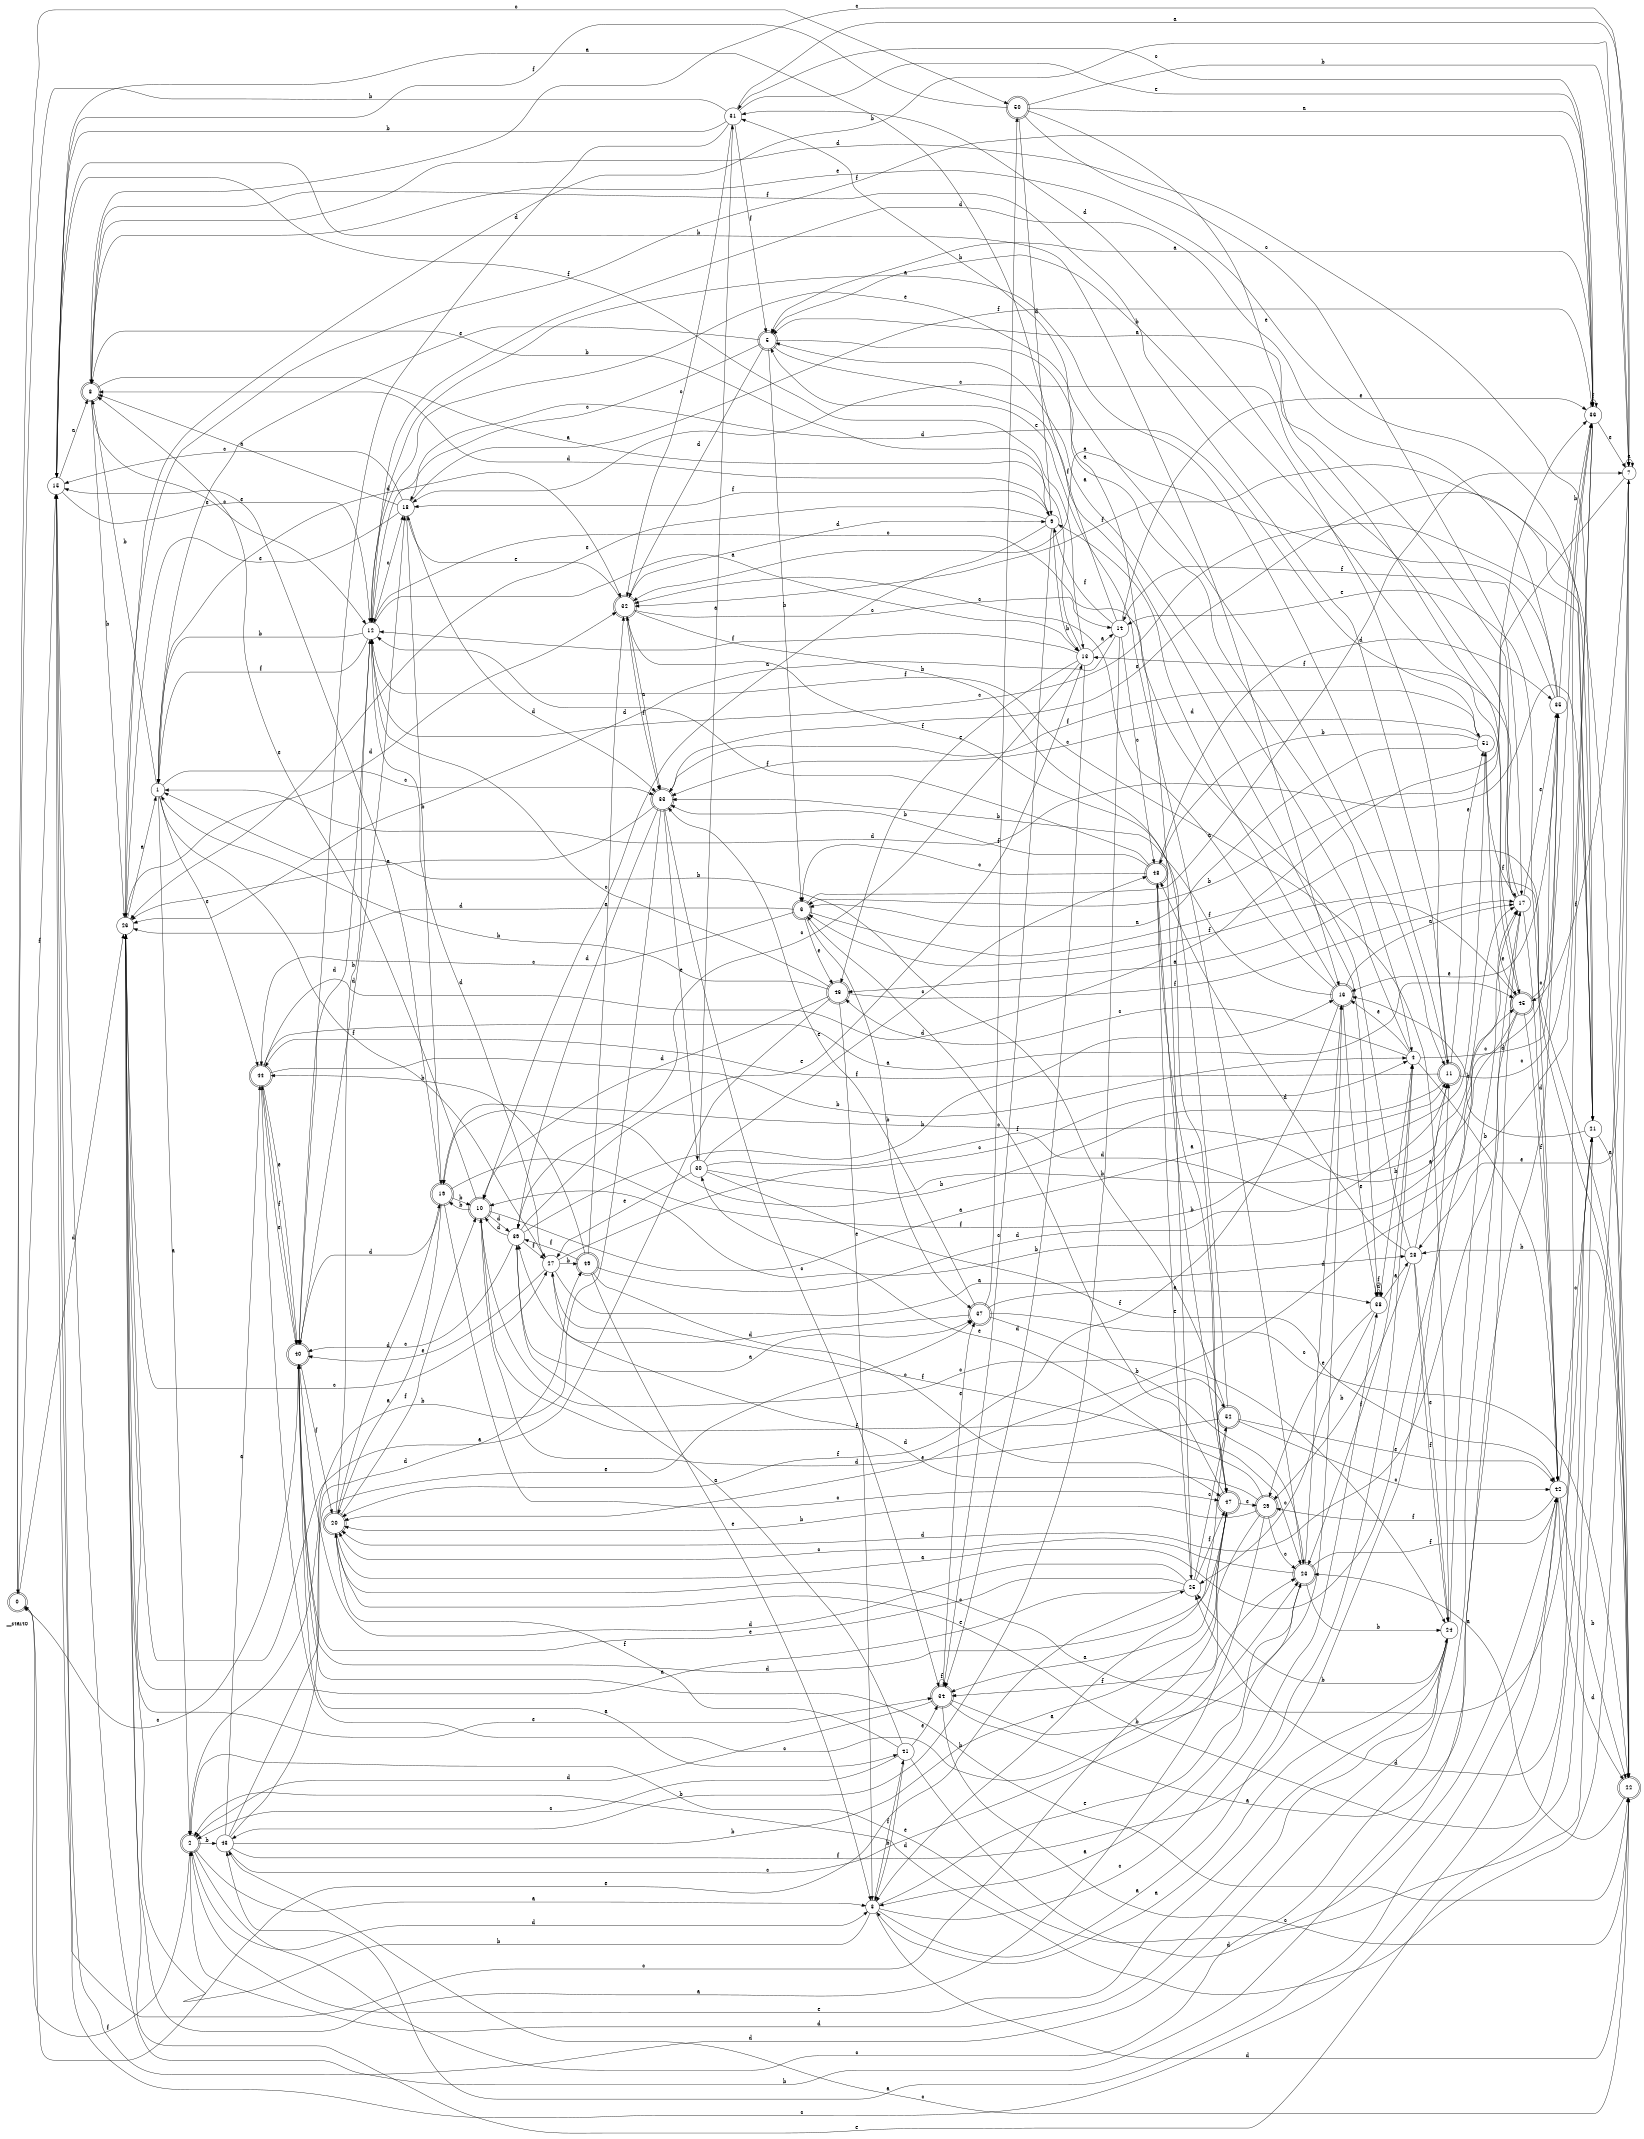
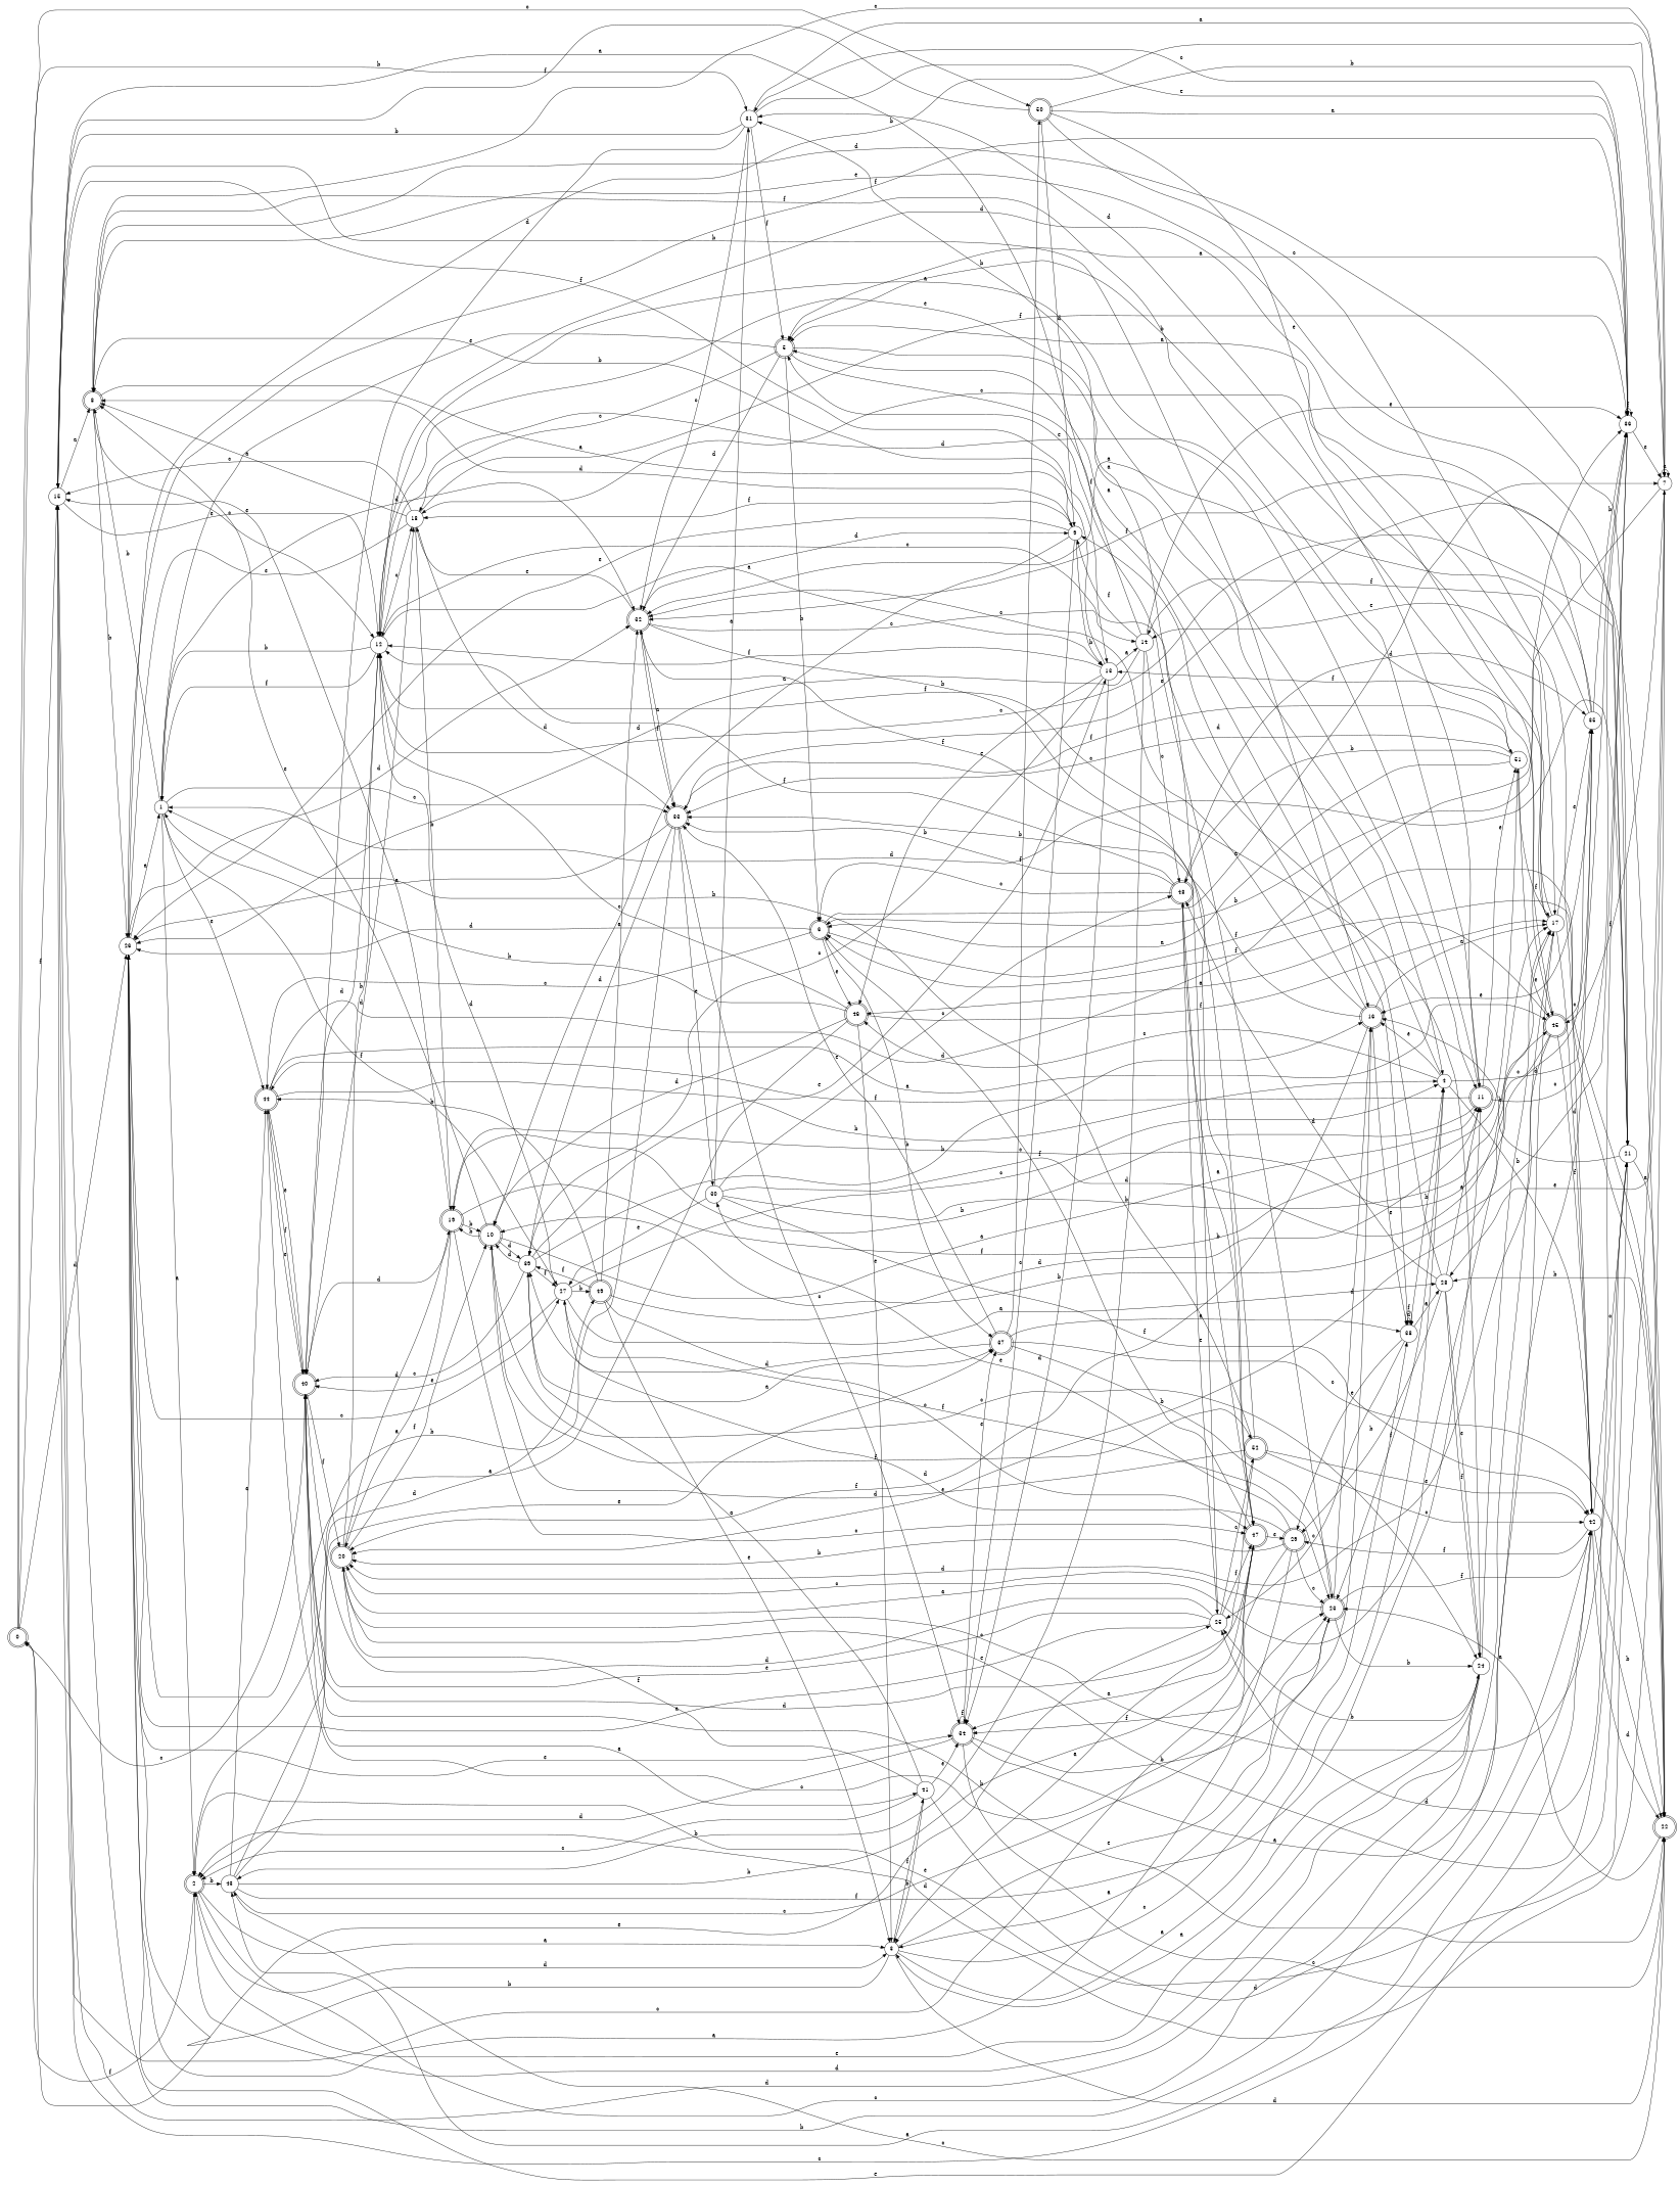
  digraph {
    rankdir=LR
    node [shape=circle color=black fillcolor=white style=filled]
-   __start0 [shape=none color="" fillcolor="" style=""]
    n2 [label=0 shape=doublecircle style="rounded,filled"]
    n3 [label=15]
    n4 [label=25]
    n5 [label=26]
    n6 [label=31]
    n7 [label=50 shape=doublecircle style="rounded,filled"]
    n8 [label=1]
    n9 [label=2 shape=doublecircle style="rounded,filled"]
    n10 [label=8 shape=doublecircle style="rounded,filled"]
    n11 [label=27]
    n12 [label=32 shape=doublecircle style="rounded,filled"]
    n13 [label=33 shape=doublecircle style="rounded,filled"]
    n14 [label=44 shape=doublecircle style="rounded,filled"]
    n15 [label=16 shape=doublecircle style="rounded,filled"]
    n16 [label=42]
    n17 [label=12]
    n18 [label=13]
    n19 [label=24]
    n20 [label=52 shape=doublecircle style="rounded,filled"]
    n21 [label=40 shape=doublecircle style="rounded,filled"]
    n22 [label=47 shape=doublecircle style="rounded,filled"]
    n23 [label=7]
    n24 [label=36]
    n25 [label=34 shape=doublecircle style="rounded,filled"]
    n26 [label=5 shape=doublecircle style="rounded,filled"]
    n27 [label=17]
    n28 [label=45 shape=doublecircle style="rounded,filled"]
    n29 [label=9]
    n30 [label=3]
    n31 [label=43]
    n32 [label=11 shape=doublecircle style="rounded,filled"]
    n33 [label=21]
    n34 [label=4]
    n35 [label=23 shape=doublecircle style="rounded,filled"]
    n36 [label=28]
    n37 [label=49 shape=doublecircle style="rounded,filled"]
    n38 [label=18]
    n39 [label=14]
    n40 [label=39]
    n41 [label=51]
    n42 [label=30]
    n43 [label=22 shape=doublecircle style="rounded,filled"]
    n44 [label=38]
    n45 [label=41]
    n46 [label=6 shape=doublecircle style="rounded,filled"]
    n47 [label=35]
    n48 [label=37 shape=doublecircle style="rounded,filled"]
    n49 [label=46 shape=doublecircle style="rounded,filled"]
    n50 [label=20 shape=doublecircle style="rounded,filled"]
    n51 [label=29 shape=doublecircle style="rounded,filled"]
    n52 [label=10 shape=doublecircle style="rounded,filled"]
    n53 [label=19 shape=doublecircle style="rounded,filled"]
    n54 [label=48 shape=doublecircle style="rounded,filled"]
    n2 -> n3 [label=f]
    n2 -> n4 [label=e]
    n2 -> n5 [label=d]
-   n6 -> n2 [label=b]
+   n2 -> n6 [label=b]
    n2 -> n7 [label=c]
    n3 -> n10 [label=a]
    n3 -> n15 [label=b]
    n3 -> n16 [label=c]
    n3 -> n17 [label=e]
    n3 -> n18 [label=f]
    n3 -> n19 [label=d]
    n4 -> n5 [label=a]
    n4 -> n6 [label=b]
    n4 -> n20 [label=c]
    n4 -> n21 [label=d]
    n4 -> n21 [label=e]
    n4 -> n22 [label=f]
    n5 -> n8 [label=a]
    n5 -> n11 [label=c]
    n5 -> n12 [label=d]
    n5 -> n23 [label=b]
    n5 -> n24 [label=f]
    n5 -> n25 [label=e]
    n6 -> n3 [label=b]
    n6 -> n12 [label=c]
    n6 -> n21 [label=d]
    n6 -> n23 [label=a]
    n6 -> n24 [label=e]
    n6 -> n26 [label=f]
    n7 -> n3 [label=f]
    n7 -> n23 [label=b]
    n7 -> n24 [label=a]
    n7 -> n27 [label=c]
    n7 -> n28 [label=e]
    n7 -> n29 [label=d]
    n8 -> n9 [label=a]
    n8 -> n10 [label=b]
    n8 -> n11 [label=f]
    n8 -> n12 [label=d]
    n8 -> n13 [label=c]
    n8 -> n14 [label=e]
    n9 -> n2 [label=f]
    n9 -> n23 [label=e]
    n9 -> n27 [label=c]
    n9 -> n30 [label=a]
    n9 -> n30 [label=d]
    n9 -> n31 [label=b]
    n10 -> n5 [label=b]
    n10 -> n17 [label=c]
    n10 -> n29 [label=a]
    n10 -> n32 [label=f]
    n10 -> n33 [label=d]
    n10 -> n33 [label=e]
    n11 -> n17 [label=d]
    n11 -> n21 [label=e]
    n11 -> n34 [label=c]
    n11 -> n35 [label=f]
    n11 -> n36 [label=a]
    n11 -> n37 [label=b]
    n12 -> n13 [label=a]
    n12 -> n13 [label=f]
    n12 -> n22 [label=b]
    n12 -> n29 [label=d]
    n12 -> n38 [label=e]
    n12 -> n39 [label=c]
    n13 -> n5 [label=a]
    n13 -> n9 [label=b]
    n13 -> n25 [label=c]
    n13 -> n40 [label=d]
    n13 -> n41 [label=f]
    n13 -> n42 [label=e]
    n14 -> n21 [label=e]
    n14 -> n21 [label=f]
    n14 -> n24 [label=d]
    n14 -> n28 [label=a]
    n14 -> n34 [label=b]
    n14 -> n35 [label=c]
    n15 -> n12 [label=c]
    n15 -> n13 [label=b]
    n15 -> n27 [label=a]
    n15 -> n29 [label=d]
    n15 -> n44 [label=e]
    n15 -> n50 [label=f]
    n16 -> n31 [label=a]
    n16 -> n33 [label=c]
    n16 -> n39 [label=e]
    n16 -> n43 [label=b]
    n16 -> n43 [label=d]
    n16 -> n51 [label=f]
    n17 -> n8 [label=b]
    n17 -> n8 [label=f]
    n17 -> n18 [label=a]
    n17 -> n21 [label=d]
    n17 -> n32 [label=e]
    n17 -> n38 [label=c]
    n18 -> n10 [label=b]
    n18 -> n17 [label=f]
    n18 -> n25 [label=d]
    n18 -> n39 [label=a]
    n18 -> n40 [label=c]
    n18 -> n49 [label=e]
    n19 -> n4 [label=b]
    n19 -> n9 [label=d]
    n19 -> n9 [label=e]
    n19 -> n17 [label=f]
    n19 -> n27 [label=c]
    n19 -> n30 [label=a]
    n20 -> n8 [label=b]
    n20 -> n12 [label=f]
    n20 -> n16 [label=c]
    n20 -> n16 [label=e]
    n20 -> n30 [label=a]
    n20 -> n52 [label=d]
    n21 -> n2 [label=c]
    n21 -> n14 [label=e]
    n21 -> n38 [label=d]
    n21 -> n43 [label=b]
    n21 -> n45 [label=a]
    n21 -> n50 [label=f]
    n22 -> n3 [label=c]
    n22 -> n21 [label=d]
    n22 -> n25 [label=a]
    n22 -> n46 [label=f]
    n22 -> n51 [label=e]
    n22 -> n54 [label=b]
    n23 -> n9 [label=d]
    n23 -> n10 [label=c]
    n23 -> n23 [label=a]
    n23 -> n28 [label=f]
    n23 -> n36 [label=e]
    n23 -> n46 [label=b]
    n24 -> n4 [label=d]
    n24 -> n6 [label=c]
    n24 -> n23 [label=e]
    n24 -> n24 [label=f]
    n24 -> n26 [label=a]
    n24 -> n52 [label=b]
    n25 -> n9 [label=d]
    n25 -> n15 [label=b]
    n25 -> n25 [label=f]
    n25 -> n43 [label=c]
    n25 -> n47 [label=a]
    n25 -> n48 [label=e]
    n26 -> n8 [label=e]
    n26 -> n12 [label=d]
    n26 -> n34 [label=a]
    n26 -> n38 [label=c]
    n26 -> n44 [label=f]
    n26 -> n46 [label=b]
    n27 -> n3 [label=b]
    n27 -> n16 [label=d]
    n27 -> n18 [label=f]
    n27 -> n26 [label=a]
    n27 -> n38 [label=c]
    n27 -> n47 [label=e]
    n28 -> n16 [label=f]
    n28 -> n26 [label=b]
    n28 -> n47 [label=c]
    n28 -> n49 [label=a]
    n28 -> n50 [label=d]
    n28 -> n50 [label=e]
    n29 -> n5 [label=e]
    n29 -> n10 [label=d]
    n29 -> n18 [label=b]
    n29 -> n25 [label=c]
    n29 -> n38 [label=f]
    n29 -> n52 [label=a]
    n30 -> n5 [label=b]
    n30 -> n34 [label=a]
    n30 -> n35 [label=e]
    n30 -> n43 [label=d]
    n30 -> n44 [label=c]
    n30 -> n45 [label=f]
    n31 -> n14 [label=a]
    n31 -> n22 [label=b]
    n31 -> n32 [label=f]
    n31 -> n35 [label=c]
    n31 -> n37 [label=d]
    n31 -> n48 [label=e]
    n32 -> n6 [label=d]
    n32 -> n14 [label=f]
    n32 -> n17 [label=a]
    n32 -> n24 [label=c]
    n32 -> n41 [label=e]
    n32 -> n53 [label=b]
    n33 -> n5 [label=e]
    n33 -> n8 [label=d]
    n33 -> n12 [label=f]
    n33 -> n15 [label=b]
    n33 -> n17 [label=c]
    n33 -> n43 [label=a]
    n34 -> n15 [label=e]
    n34 -> n16 [label=b]
    n34 -> n24 [label=d]
    n34 -> n26 [label=a]
    n34 -> n35 [label=f]
    n34 -> n49 [label=c]
    n35 -> n15 [label=d]
    n35 -> n16 [label=f]
    n35 -> n19 [label=b]
    n35 -> n26 [label=e]
    n35 -> n30 [label=a]
    n35 -> n50 [label=c]
    n36 -> n17 [label=c]
    n36 -> n19 [label=e]
    n36 -> n19 [label=f]
    n36 -> n32 [label=a]
    n36 -> n51 [label=b]
    n36 -> n54 [label=d]
    n37 -> n12 [label=a]
    n37 -> n14 [label=b]
    n37 -> n22 [label=c]
    n37 -> n30 [label=e]
    n37 -> n32 [label=d]
    n37 -> n40 [label=f]
    n38 -> n3 [label=c]
    n38 -> n5 [label=e]
    n38 -> n10 [label=a]
    n38 -> n13 [label=d]
    n38 -> n24 [label=f]
    n38 -> n53 [label=b]
    n39 -> n3 [label=a]
    n39 -> n5 [label=d]
    n39 -> n24 [label=e]
    n39 -> n29 [label=f]
    n39 -> n31 [label=b]
    n39 -> n54 [label=c]
    n40 -> n11 [label=f]
    n40 -> n15 [label=b]
    n40 -> n18 [label=e]
    n40 -> n21 [label=c]
    n40 -> n48 [label=a]
    n40 -> n52 [label=d]
    n41 -> n13 [label=c]
    n41 -> n17 [label=d]
    n41 -> n27 [label=f]
    n41 -> n28 [label=e]
    n41 -> n46 [label=a]
    n41 -> n54 [label=b]
    n42 -> n6 [label=a]
    n42 -> n11 [label=e]
    n42 -> n16 [label=f]
    n42 -> n27 [label=b]
    n42 -> n28 [label=d]
    n42 -> n54 [label=c]
    n43 -> n13 [label=e]
    n43 -> n31 [label=c]
    n43 -> n35 [label=a]
    n43 -> n36 [label=b]
    n43 -> n46 [label=f]
    n44 -> n4 [label=c]
    n44 -> n34 [label=b]
    n44 -> n36 [label=a]
    n44 -> n44 [label=d]
    n44 -> n44 [label=f]
    n44 -> n51 [label=e]
    n45 -> n9 [label=c]
    n45 -> n16 [label=d]
    n45 -> n25 [label=e]
    n45 -> n30 [label=b]
    n45 -> n40 [label=a]
    n45 -> n50 [label=f]
    n46 -> n5 [label=d]
    n46 -> n14 [label=c]
    n46 -> n23 [label=a]
    n46 -> n43 [label=f]
    n46 -> n48 [label=b]
    n46 -> n49 [label=e]
    n47 -> n12 [label=a]
    n47 -> n15 [label=e]
    n47 -> n17 [label=d]
    n47 -> n24 [label=b]
    n47 -> n39 [label=f]
    n47 -> n53 [label=c]
    n48 -> n7 [label=f]
    n48 -> n13 [label=e]
    n48 -> n35 [label=b]
    n48 -> n40 [label=d]
    n48 -> n43 [label=c]
    n48 -> n44 [label=a]
    n49 -> n5 [label=a]
    n49 -> n8 [label=b]
    n49 -> n17 [label=c]
    n49 -> n27 [label=f]
    n49 -> n30 [label=e]
    n49 -> n52 [label=d]
    n50 -> n17 [label=b]
    n50 -> n27 [label=a]
    n50 -> n33 [label=c]
    n50 -> n33 [label=e]
    n50 -> n52 [label=f]
    n50 -> n53 [label=d]
    n51 -> n5 [label=a]
    n51 -> n11 [label=d]
    n51 -> n25 [label=f]
    n51 -> n35 [label=c]
    n51 -> n42 [label=e]
    n51 -> n50 [label=b]
    n52 -> n10 [label=e]
    n52 -> n19 [label=c]
    n52 -> n20 [label=f]
    n52 -> n32 [label=a]
    n52 -> n40 [label=d]
    n52 -> n53 [label=b]
    n53 -> n3 [label=e]
    n53 -> n21 [label=d]
    n53 -> n22 [label=c]
    n53 -> n41 [label=f]
    n53 -> n50 [label=a]
    n53 -> n52 [label=b]
    n54 -> n4 [label=e]
    n54 -> n13 [label=b]
    n54 -> n17 [label=f]
    n54 -> n22 [label=a]
    n54 -> n46 [label=c]
    n54 -> n47 [label=d]
  }
